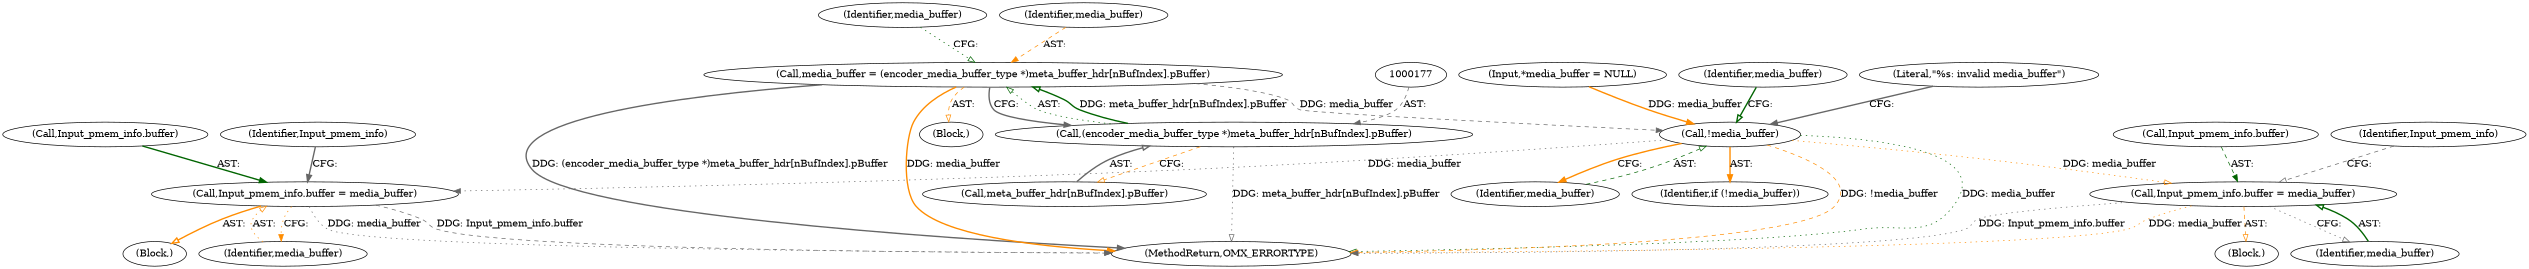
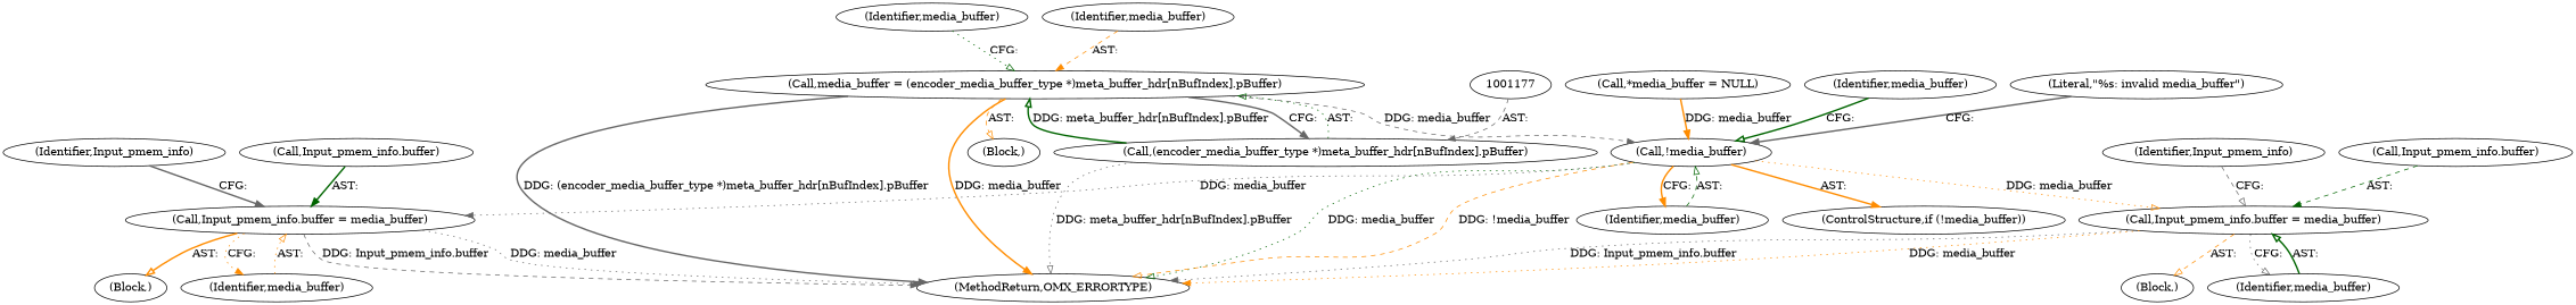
  digraph {
    edge [arrowhead=normal color=gray40 style=bold]
    n1 [label="(Call,media_buffer = (encoder_media_buffer_type *)meta_buffer_hdr[nBufIndex].pBuffer)"]
    n2 [label="(Call,(encoder_media_buffer_type *)meta_buffer_hdr[nBufIndex].pBuffer)"]
    n3 [label="(Call,!media_buffer)"]
    n4 [label="(Block,)"]
    n5 [label="(MethodReturn,OMX_ERRORTYPE)"]
-   n6 [label="(Call,meta_buffer_hdr[nBufIndex].pBuffer)"]
    n7 [label="(Call,Input_pmem_info.buffer = media_buffer)"]
    n8 [label="(Call,Input_pmem_info.buffer = media_buffer)"]
    n9 [label="(Identifier,media_buffer)"]
-   n10 [label="(Identifier,if (!media_buffer))"]
+   n10 [label="(ControlStructure,if (!media_buffer))"]
    n11 [label="(Block,)"]
    n12 [label="(Identifier,media_buffer)"]
    n13 [label="(Identifier,media_buffer)"]
    n14 [label="(Block,)"]
-   n15 [label="(Input,*media_buffer = NULL)"]
+   n15 [label="(Call,*media_buffer = NULL)"]
    n16 [label="(Identifier,Input_pmem_info)"]
    n17 [label="(Call,Input_pmem_info.buffer)"]
    n18 [label="(Identifier,Input_pmem_info)"]
    n19 [label="(Call,Input_pmem_info.buffer)"]
    n20 [label="(Identifier,media_buffer)"]
    n21 [label="(Identifier,media_buffer)"]
    n22 [label="(Literal,\"%s: invalid media_buffer\")"]
    n23 [label="(Identifier,media_buffer)"]
-   1000177
+   1000177 [label=1001177]
    n1 -> n2 [label="CFG: "]
    n1 -> n3 [label="DDG: media_buffer" style=dashed]
    n1 -> n4 [arrowhead=onormal color=darkorange label="AST: " style=dashed]
    n1 -> n5 [label="DDG: (encoder_media_buffer_type *)meta_buffer_hdr[nBufIndex].pBuffer"]
    n1 -> n5 [color=darkorange label="DDG: media_buffer"]
    n2 -> n1 [arrowhead=onormal color=darkgreen label="AST: " style=dotted]
    n2 -> n1 [arrowhead=onormal color=darkgreen label="DDG: meta_buffer_hdr[nBufIndex].pBuffer"]
    n2 -> n5 [arrowhead=onormal label="DDG: meta_buffer_hdr[nBufIndex].pBuffer" style=dotted]
-   n2 -> n6 [arrowhead=onormal color=darkorange label="CFG: " style=dashed]
    n3 -> n5 [arrowhead=onormal color=darkgreen label="DDG: media_buffer" style=dotted]
    n3 -> n5 [arrowhead=onormal color=darkorange label="DDG: !media_buffer" style=dashed]
    n3 -> n7 [label="DDG: media_buffer" style=dotted]
    n3 -> n8 [arrowhead=onormal color=darkorange label="DDG: media_buffer" style=dotted]
    n3 -> n9 [color=darkorange label="CFG: "]
    n3 -> n10 [color=darkorange label="AST: "]
-   n6 -> n2 [arrowhead=onormal label="AST: "]
    n7 -> n5 [label="DDG: media_buffer" style=dotted]
    n7 -> n5 [label="DDG: Input_pmem_info.buffer" style=dashed]
    n7 -> n11 [arrowhead=onormal color=darkorange label="AST: "]
    n7 -> n12 [color=darkorange label="CFG: " style=dotted]
    n8 -> n5 [color=darkorange label="DDG: media_buffer" style=dotted]
    n8 -> n5 [label="DDG: Input_pmem_info.buffer" style=dotted]
    n8 -> n13 [arrowhead=onormal label="CFG: " style=dotted]
    n8 -> n14 [arrowhead=onormal color=darkorange label="AST: " style=dashed]
    n9 -> n3 [arrowhead=onormal color=darkgreen label="AST: " style=dashed]
    n12 -> n7 [arrowhead=onormal color=darkorange label="AST: " style=dotted]
    n13 -> n8 [arrowhead=onormal color=darkgreen label="AST: "]
    n15 -> n3 [color=darkorange label="DDG: media_buffer"]
    n16 -> n8 [arrowhead=onormal label="CFG: " style=dashed]
    n17 -> n8 [color=darkgreen label="AST: " style=dashed]
    n18 -> n7 [label="CFG: "]
    n19 -> n7 [color=darkgreen label="AST: "]
    n20 -> n1 [arrowhead=onormal color=darkgreen label="CFG: " style=dotted]
    n21 -> n3 [arrowhead=onormal color=darkgreen label="CFG: "]
    n22 -> n3 [label="CFG: "]
    n23 -> n1 [color=darkorange label="AST: " style=dashed]
    1000177 -> n2 [label="AST: " style=dashed]
  }
